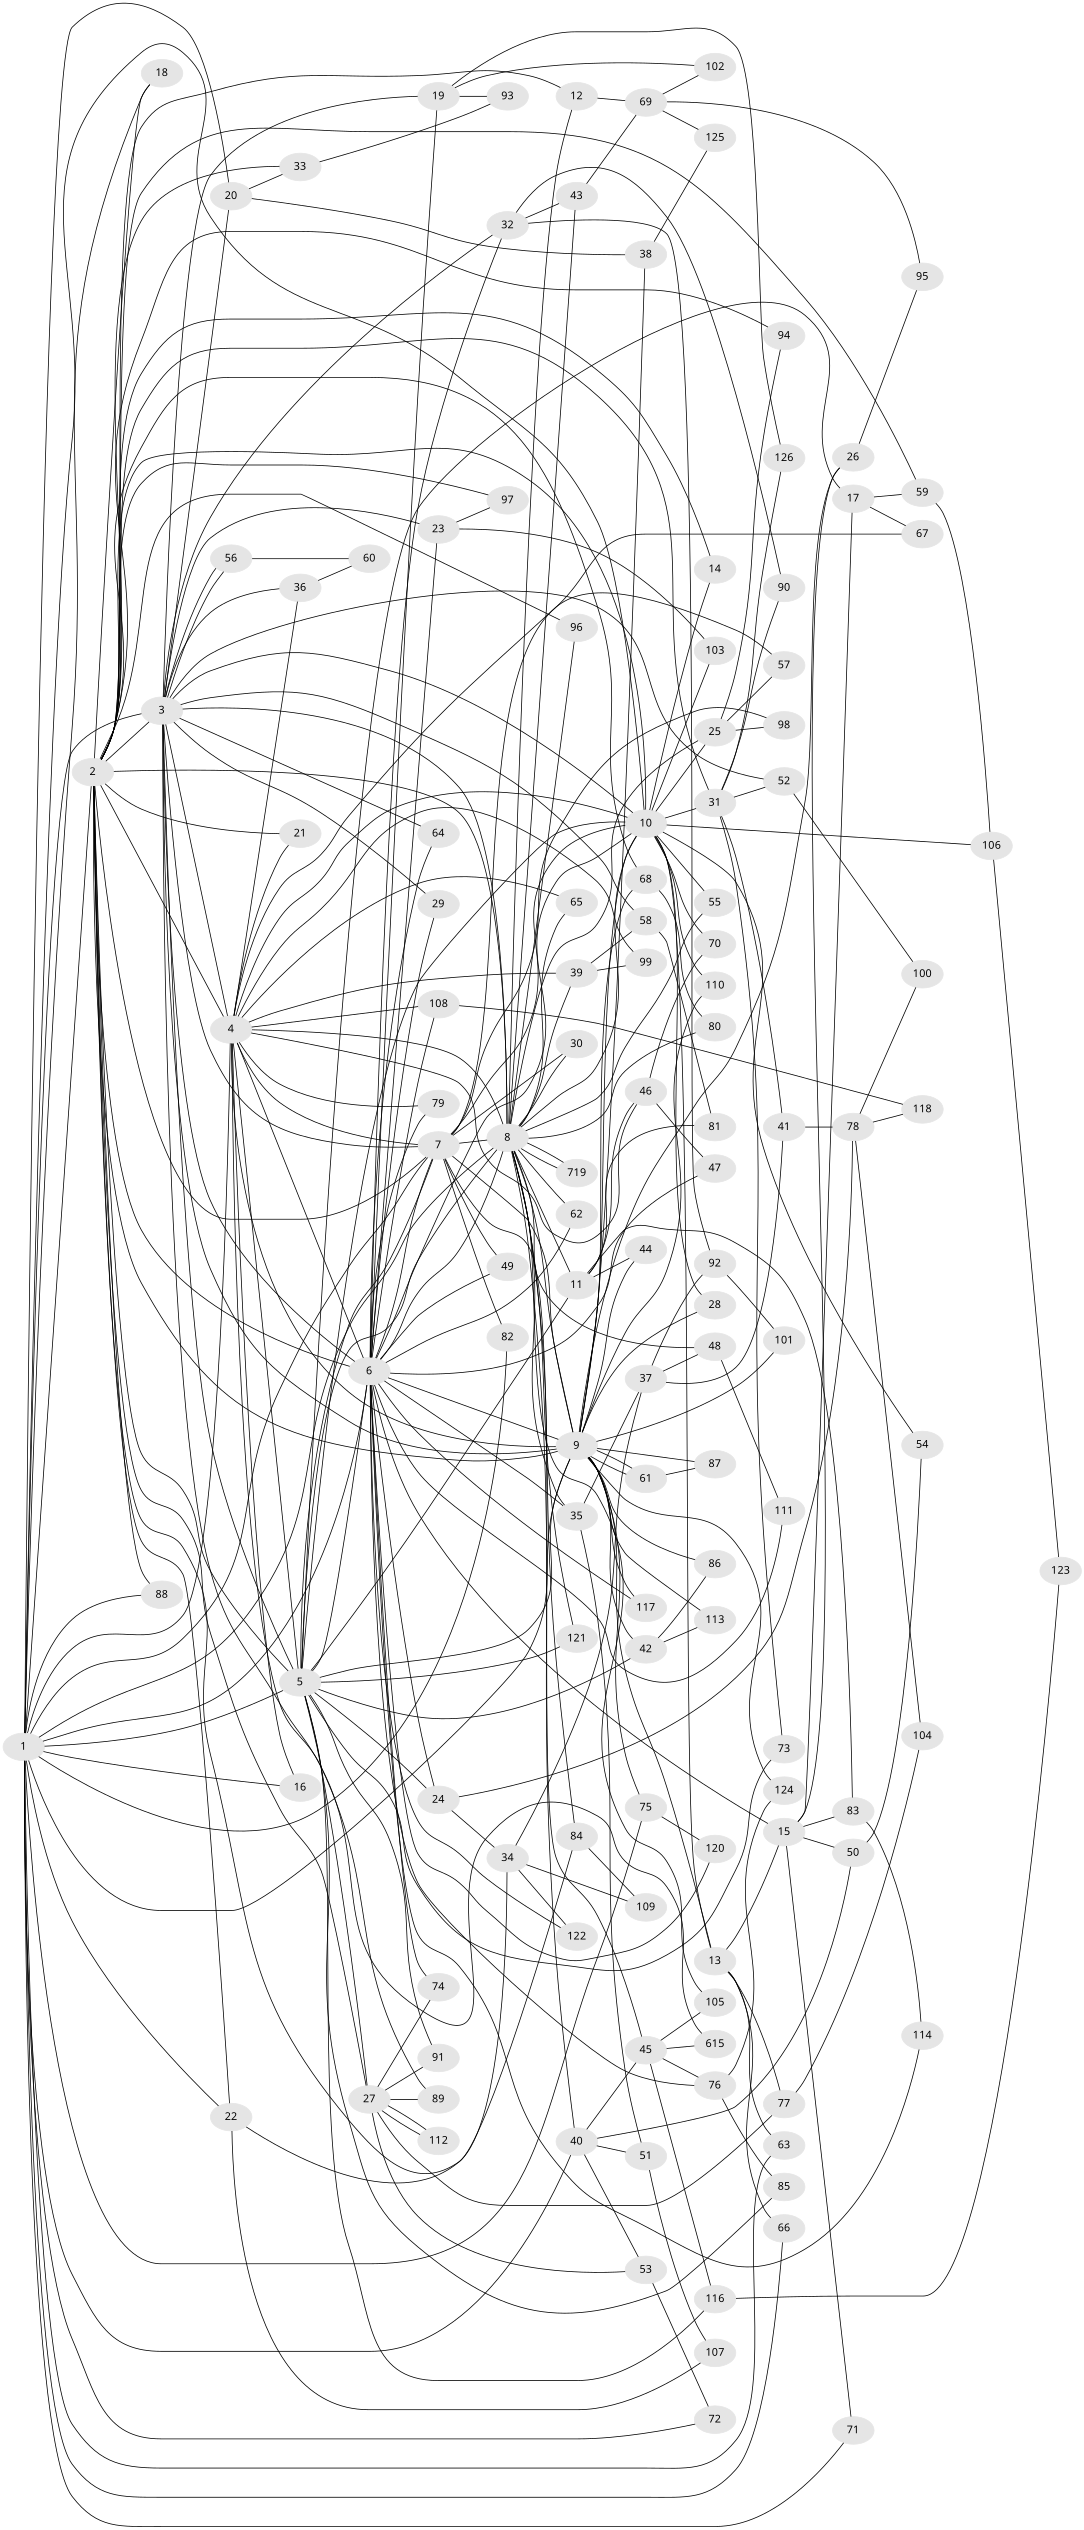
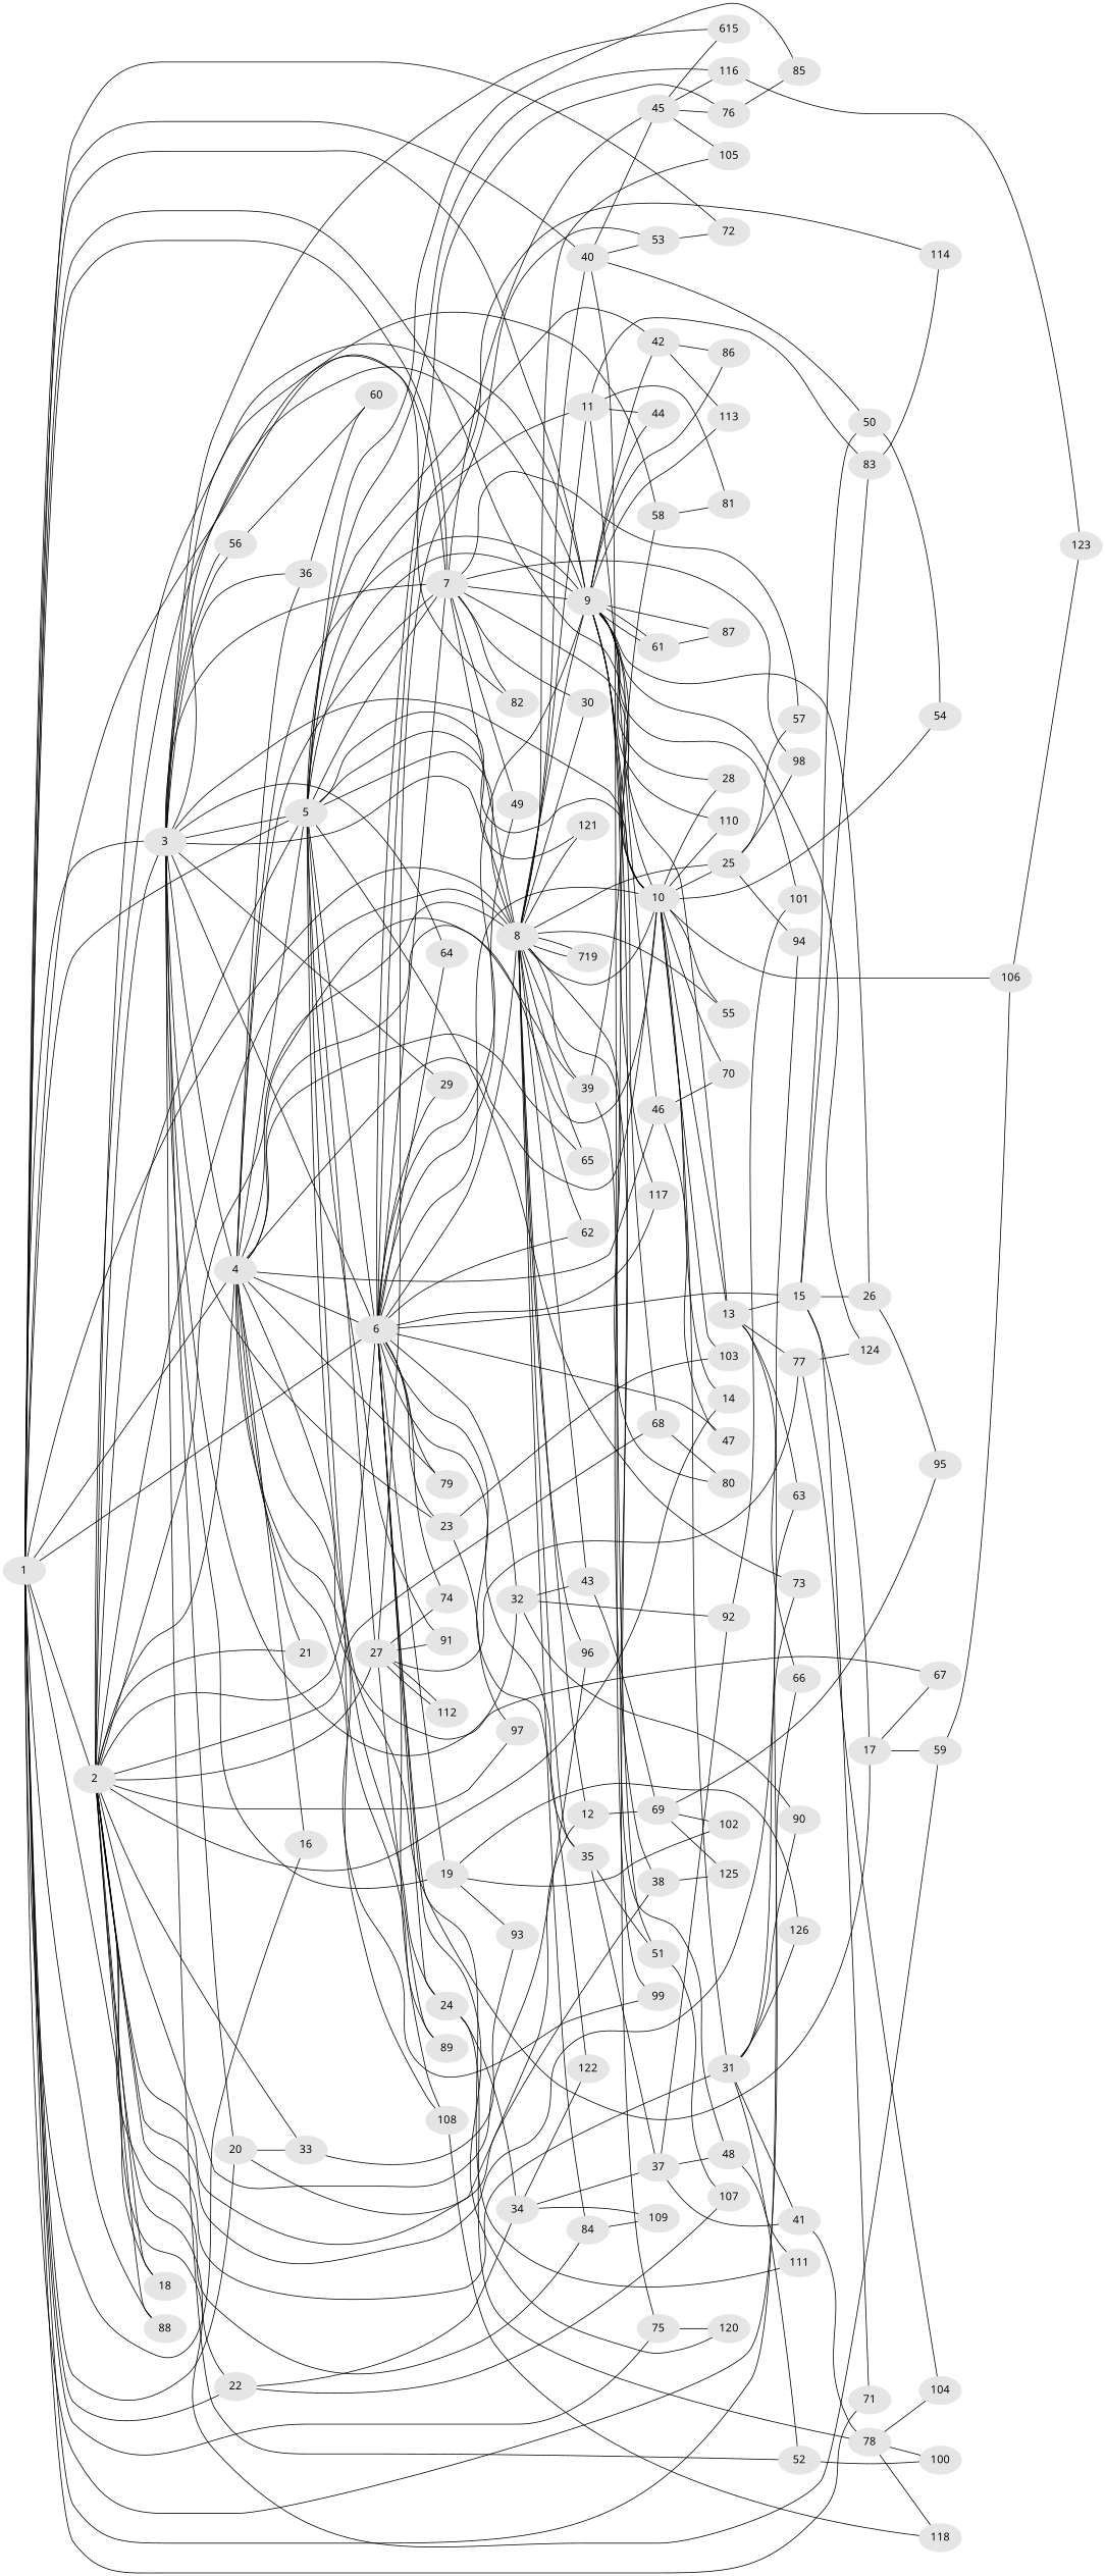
  graph {
    fontname="Noto Sans"
    rankdir=LR
    node [color=gray90 fontname="Noto Sans" style=filled]
    edge [fontname="Noto Sans"]
    1
    2
    3
    4
    5
    6
    7
    8
    9
    10
    16
    18
    20
    22
    40
    63
    66
    71
    72
    75
    82
    88
    12
    14
    21
    27
    31
    33
    59
    68
    84
    94
    96
    97
    19
    23
    29
    32
    36
    52
    56
    58
    64
    n44 [label=615]
    39
    46
    65
    67
    79
    89
    99
    108
    11
    17
    24
    42
    73
    85
    91
    116
    121
    15
    35
    47
    49
    62
    74
    76
    111
    114
    117
    120
    122
    30
    45
    57
    98
    25
    43
    48
    55
    80
    105
    n84 [label=719]
    13
    26
    28
    38
    44
    61
    86
    87
    101
    110
    113
    124
    54
    70
    103
    106
    34
    107
    50
    53
    51
    69
    77
    112
    126
    41
    90
    93
    109
    102
    92
    60
    100
    81
    118
    83
    78
    123
    37
    95
    125
    104
    1 -- 2
    1 -- 3
    1 -- 4
    1 -- 5
    1 -- 6
    1 -- 7
    1 -- 8
    1 -- 9
    1 -- 10
    1 -- 16
    1 -- 18
    1 -- 20
    1 -- 22
    1 -- 40
    1 -- 63
    1 -- 66
    1 -- 71
    1 -- 72
    1 -- 75
    1 -- 82
    1 -- 88
    2 -- 3
    2 -- 4
    2 -- 5
    2 -- 6
    2 -- 7
    2 -- 8
    2 -- 9
    2 -- 10
    2 -- 18
    2 -- 22
    2 -- 88
    2 -- 12
    2 -- 14
    2 -- 21
    2 -- 27
    2 -- 31
    2 -- 33
    2 -- 59
    2 -- 68
    2 -- 84
    2 -- 94
    2 -- 96
    2 -- 97
    3 -- 4
    3 -- 5
    3 -- 6
    3 -- 7
    3 -- 8
    3 -- 9
    3 -- 10
    3 -- 20
    3 -- 19
    3 -- 23
    3 -- 29
    3 -- 32
    3 -- 36
    3 -- 52
    3 -- 56
    3 -- 56
    3 -- 58
    3 -- 64
    3 -- n44
    4 -- 5
    4 -- 6
    4 -- 7
    4 -- 8
    4 -- 9
    4 -- 10
    4 -- 16
    4 -- 21
    4 -- 36
    4 -- 39
    4 -- 46
    4 -- 65
    4 -- 67
    4 -- 79
    4 -- 89
    4 -- 99
    4 -- 108
    5 -- 6
    5 -- 7
    5 -- 8
    5 -- 9
    5 -- 10
    5 -- 27
    5 -- 11
    5 -- 17
    5 -- 24
    5 -- 42
    5 -- 73
    5 -- 85
    5 -- 91
    5 -- 116
    5 -- 121
    6 -- 7
    6 -- 8
    6 -- 9
    6 -- 10
    6 -- 19
    6 -- 23
    6 -- 29
    6 -- 32
    6 -- 64
    6 -- 79
    6 -- 108
    6 -- 24
    6 -- 15
    6 -- 35
    6 -- 47
    6 -- 49
    6 -- 62
    6 -- 74
    6 -- 76
    6 -- 111
    6 -- 114
    6 -- 117
    6 -- 120
    6 -- 122
    7 -- 8
    7 -- 9
    7 -- 10
    7 -- 82
    7 -- 49
    7 -- 30
    7 -- 45
    7 -- 57
    7 -- 98
    8 -- 9
    8 -- 10
    8 -- 40
    8 -- 12
    8 -- 84
    8 -- 96
    8 -- 39
    8 -- 65
    8 -- 11
    8 -- 121
    8 -- 35
    8 -- 62
    8 -- 30
    8 -- 25
    8 -- 43
    8 -- 48
    8 -- 55
    8 -- 80
    8 -- 105
    8 -- n84
    8 -- n84
    9 -- 10
    9 -- 75
    9 -- 68
    9 -- 42
    9 -- 117
    9 -- 13
    9 -- 26
    9 -- 28
    9 -- 38
    9 -- 44
    9 -- 61
    9 -- 61
    9 -- 86
    9 -- 87
    9 -- 101
    9 -- 110
    9 -- 113
    9 -- 124
    10 -- 14
    10 -- 31
    10 -- 25
    10 -- 55
    10 -- 13
    10 -- 28
    10 -- 110
    10 -- 54
    10 -- 70
    10 -- 103
    10 -- 106
    20 -- 33
    20 -- 38
    22 -- 34
    22 -- 107
    40 -- 45
    40 -- 50
    40 -- 53
    40 -- 51
    75 -- 120
    12 -- 69
    27 -- 89
    27 -- 91
    27 -- 74
    27 -- 53
    27 -- 77
    27 -- 112
    27 -- 112
    31 -- 52
    31 -- 73
    31 -- 126
    31 -- 41
    31 -- 90
    33 -- 93
    59 -- 106
    68 -- 80
    84 -- 109
    19 -- 126
    19 -- 93
    19 -- 102
    23 -- 97
    23 -- 103
    32 -- 43
    32 -- 90
    32 -- 92
    36 -- 60
    52 -- 100
    56 -- 60
    58 -- 81
    39 -- 58
    39 -- 99
    46 -- 47
    46 -- 70
    108 -- 118
    11 -- 46
    11 -- 44
    11 -- 81
    11 -- 83
    17 -- 59
    17 -- 67
    24 -- 34
    24 -- 78
    42 -- 86
    42 -- 113
    116 -- 123
    15 -- 71
    15 -- 17
    15 -- 26
    15 -- 50
    15 -- 83
    35 -- 51
    35 -- 37
    76 -- 85
-   76 -- 124
+   77 -- 124
    45 -- n44
    45 -- 116
    45 -- 76
    45 -- 105
    25 -- 94
    25 -- 57
    25 -- 98
    43 -- 69
    48 -- 111
    13 -- 63
    13 -- 66
    13 -- 15
    13 -- 77
    26 -- 95
    38 -- 125
    61 -- 87
    106 -- 123
    34 -- 122
    34 -- 109
    34 -- 37
    50 -- 54
    53 -- 72
    51 -- 107
    69 -- 102
    69 -- 95
    69 -- 125
    77 -- 104
    41 -- 78
    92 -- 101
    83 -- 114
    78 -- 100
    78 -- 118
    78 -- 104
    37 -- 48
    37 -- 41
    37 -- 92
  }
